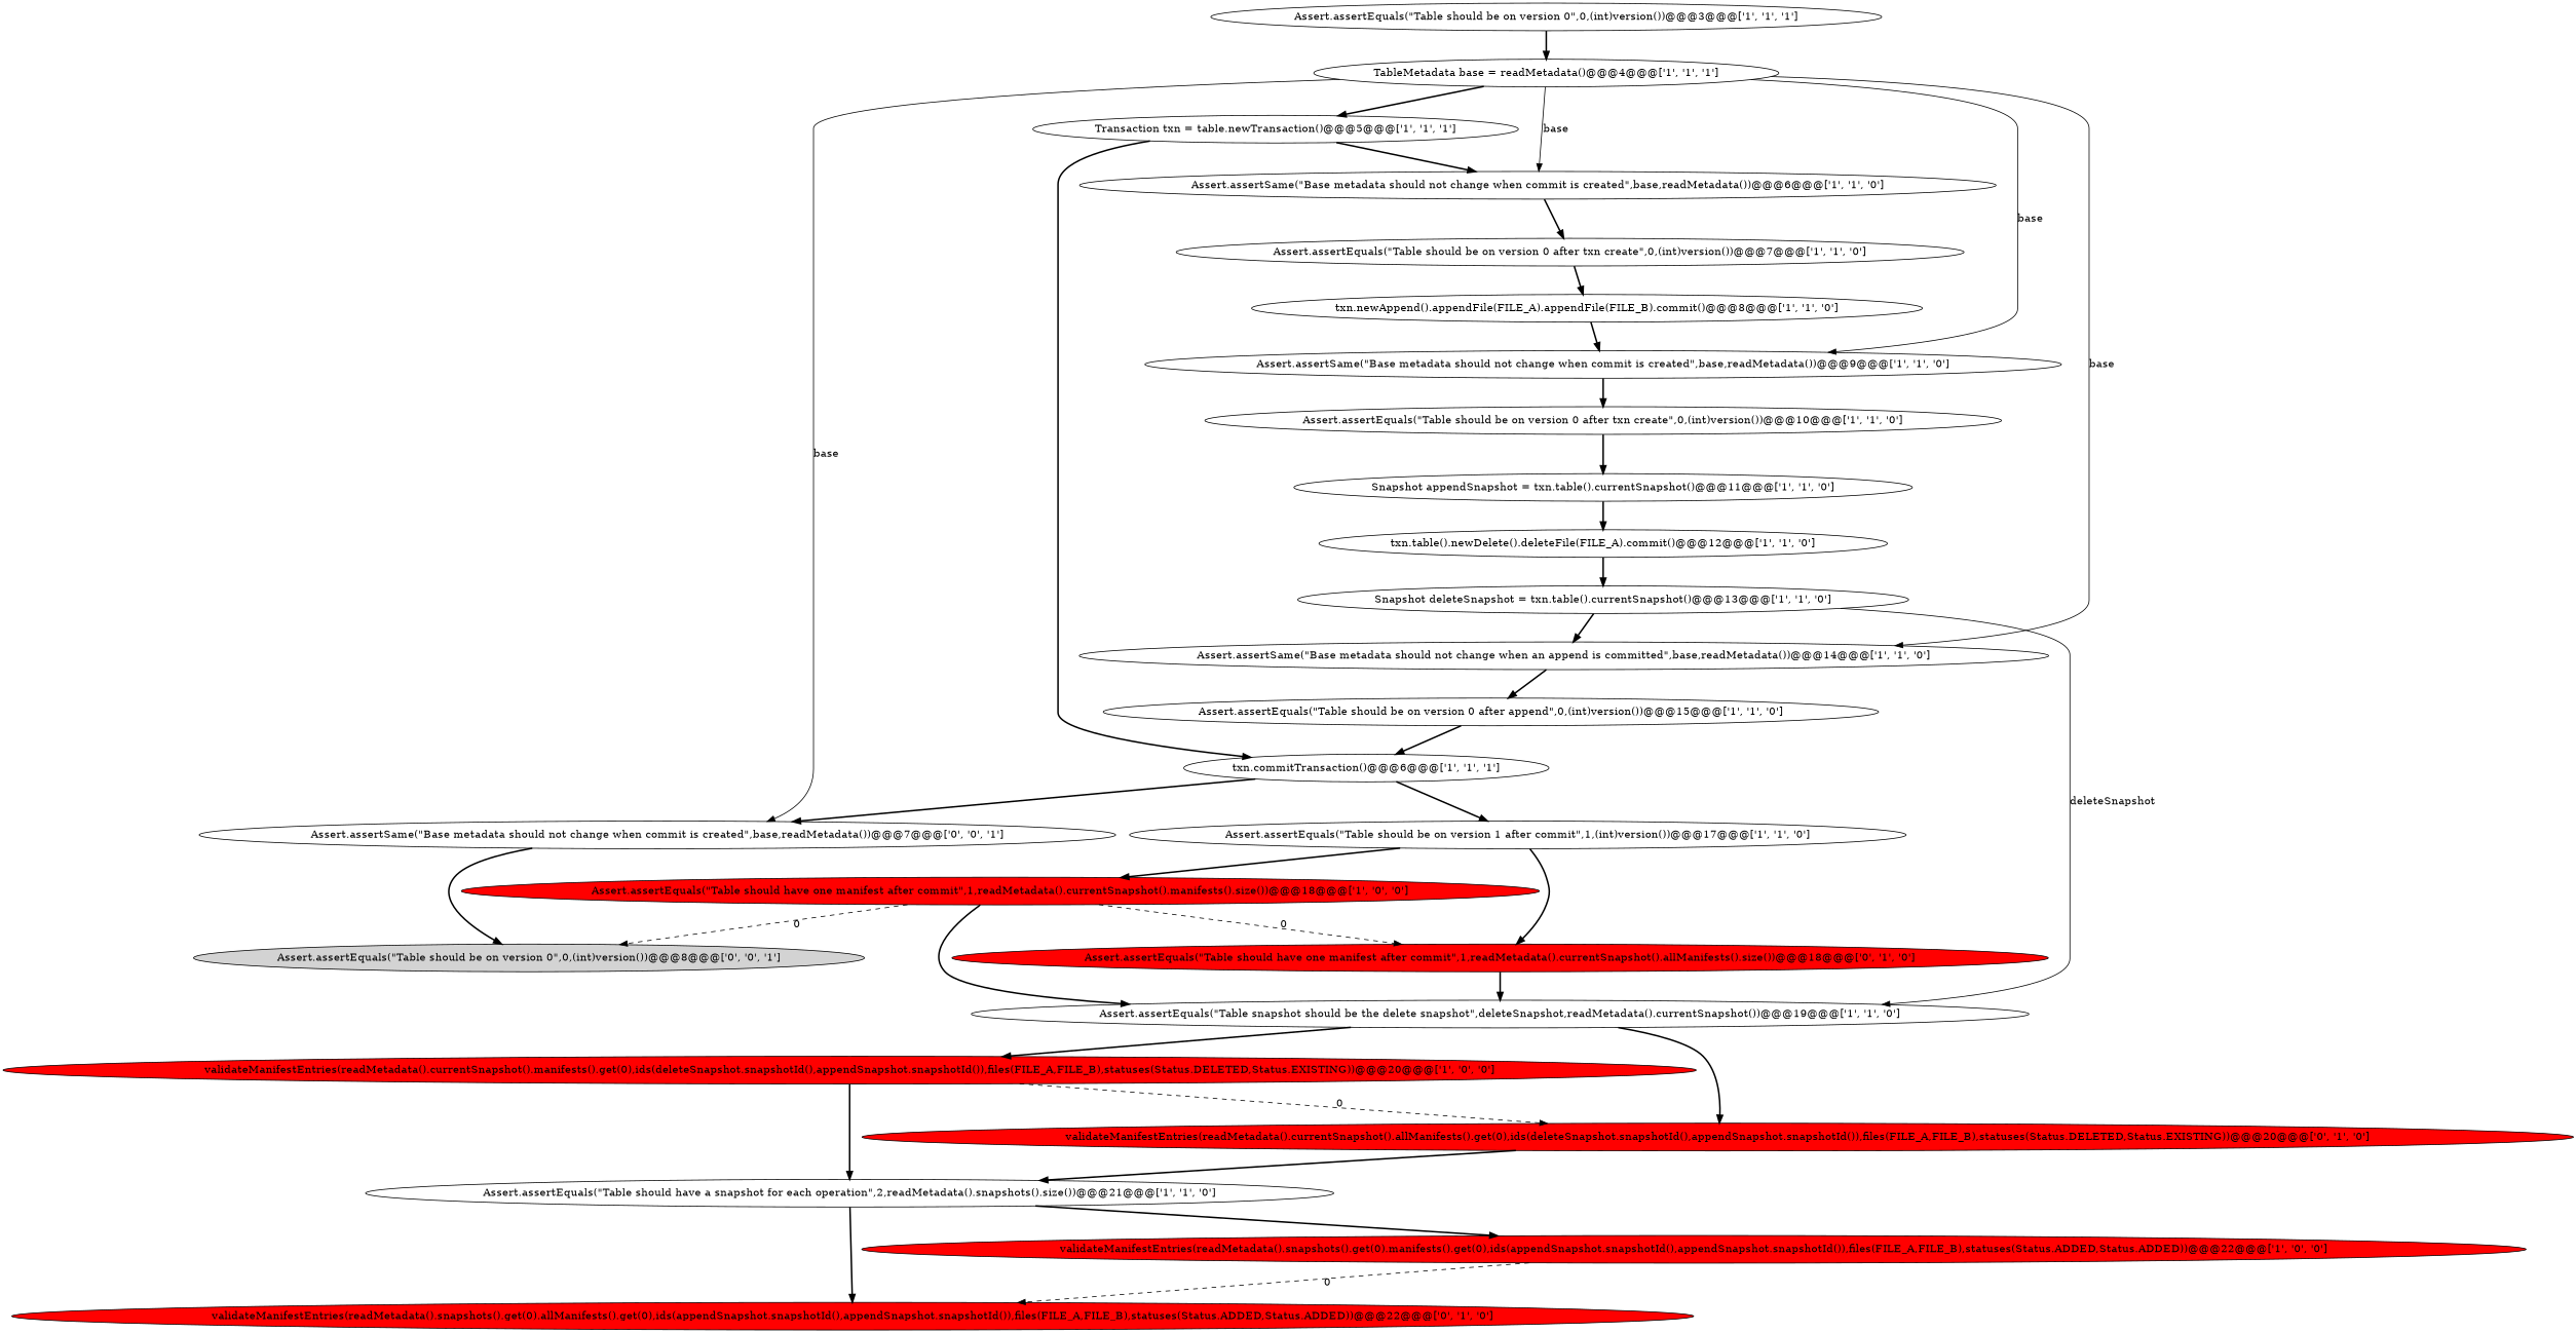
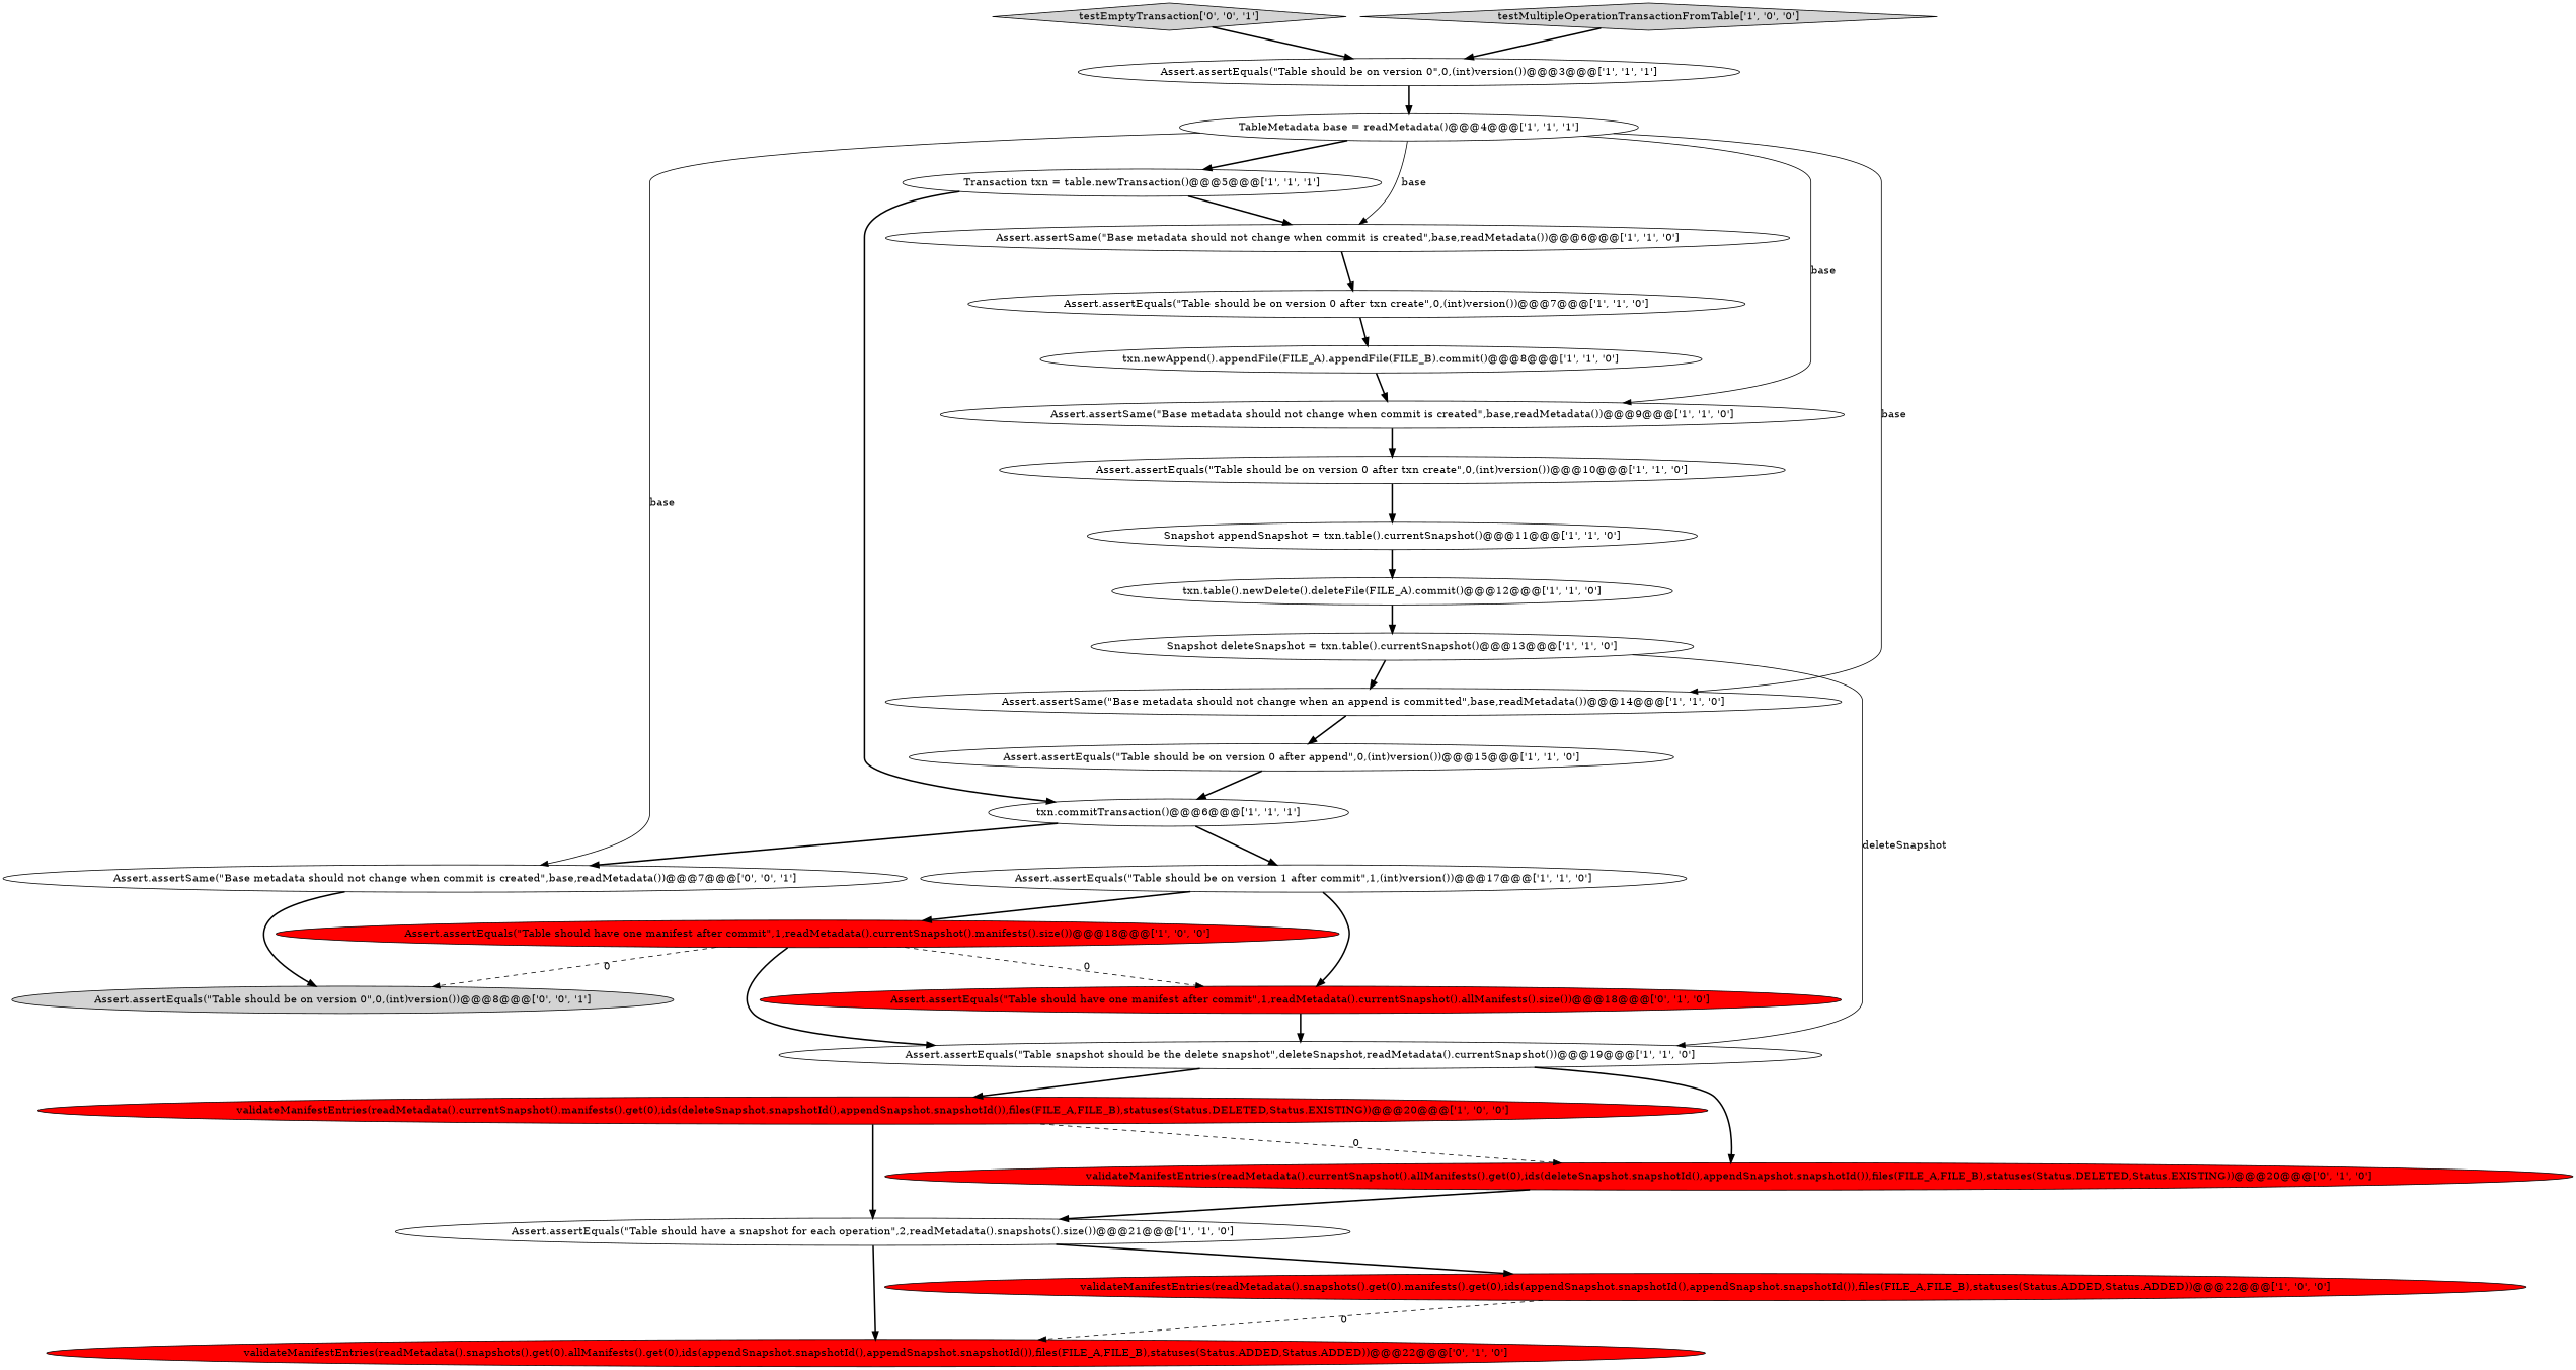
  digraph {
    node [fillcolor=white shape=ellipse style=filled]
    edge [style=bold]
    n1 [label="Assert.assertEquals(\"Table should be on version 0 after txn create\",0,(int)version())@@@7@@@['1', '1', '0']"]
    n2 [label="txn.newAppend().appendFile(FILE_A).appendFile(FILE_B).commit()@@@8@@@['1', '1', '0']"]
    n3 [label="Assert.assertSame(\"Base metadata should not change when commit is created\",base,readMetadata())@@@9@@@['1', '1', '0']"]
    n4 [label="Assert.assertSame(\"Base metadata should not change when commit is created\",base,readMetadata())@@@7@@@['0', '0', '1']"]
    n5 [fillcolor=lightgray label="Assert.assertEquals(\"Table should be on version 0\",0,(int)version())@@@8@@@['0', '0', '1']"]
    n6 [fillcolor=red label="validateManifestEntries(readMetadata().currentSnapshot().manifests().get(0),ids(deleteSnapshot.snapshotId(),appendSnapshot.snapshotId()),files(FILE_A,FILE_B),statuses(Status.DELETED,Status.EXISTING))@@@20@@@['1', '0', '0']"]
    n7 [fillcolor=red label="validateManifestEntries(readMetadata().currentSnapshot().allManifests().get(0),ids(deleteSnapshot.snapshotId(),appendSnapshot.snapshotId()),files(FILE_A,FILE_B),statuses(Status.DELETED,Status.EXISTING))@@@20@@@['0', '1', '0']"]
    n8 [label="Assert.assertEquals(\"Table should have a snapshot for each operation\",2,readMetadata().snapshots().size())@@@21@@@['1', '1', '0']"]
    n9 [fillcolor=red label="validateManifestEntries(readMetadata().snapshots().get(0).allManifests().get(0),ids(appendSnapshot.snapshotId(),appendSnapshot.snapshotId()),files(FILE_A,FILE_B),statuses(Status.ADDED,Status.ADDED))@@@22@@@['0', '1', '0']"]
    n10 [fillcolor=red label="validateManifestEntries(readMetadata().snapshots().get(0).manifests().get(0),ids(appendSnapshot.snapshotId(),appendSnapshot.snapshotId()),files(FILE_A,FILE_B),statuses(Status.ADDED,Status.ADDED))@@@22@@@['1', '0', '0']"]
+   n11 [fillcolor=lightgray label="testEmptyTransaction['0', '0', '1']" shape=diamond]
    n12 [label="Assert.assertEquals(\"Table should be on version 0\",0,(int)version())@@@3@@@['1', '1', '1']"]
    n13 [label="TableMetadata base = readMetadata()@@@4@@@['1', '1', '1']"]
    n14 [label="Transaction txn = table.newTransaction()@@@5@@@['1', '1', '1']"]
    n15 [label="Assert.assertSame(\"Base metadata should not change when commit is created\",base,readMetadata())@@@6@@@['1', '1', '0']"]
    n16 [label="txn.commitTransaction()@@@6@@@['1', '1', '1']"]
    n17 [label="Assert.assertEquals(\"Table should be on version 1 after commit\",1,(int)version())@@@17@@@['1', '1', '0']"]
+   n18 [fillcolor=lightgray label="testMultipleOperationTransactionFromTable['1', '0', '0']" shape=diamond]
    n19 [label="Snapshot deleteSnapshot = txn.table().currentSnapshot()@@@13@@@['1', '1', '0']"]
    n20 [label="Assert.assertSame(\"Base metadata should not change when an append is committed\",base,readMetadata())@@@14@@@['1', '1', '0']"]
    n21 [label="Assert.assertEquals(\"Table snapshot should be the delete snapshot\",deleteSnapshot,readMetadata().currentSnapshot())@@@19@@@['1', '1', '0']"]
    n22 [label="Assert.assertEquals(\"Table should be on version 0 after append\",0,(int)version())@@@15@@@['1', '1', '0']"]
    n23 [label="Assert.assertEquals(\"Table should be on version 0 after txn create\",0,(int)version())@@@10@@@['1', '1', '0']"]
    n24 [label="Snapshot appendSnapshot = txn.table().currentSnapshot()@@@11@@@['1', '1', '0']"]
    n25 [fillcolor=red label="Assert.assertEquals(\"Table should have one manifest after commit\",1,readMetadata().currentSnapshot().manifests().size())@@@18@@@['1', '0', '0']"]
    n26 [fillcolor=red label="Assert.assertEquals(\"Table should have one manifest after commit\",1,readMetadata().currentSnapshot().allManifests().size())@@@18@@@['0', '1', '0']"]
    n27 [label="txn.table().newDelete().deleteFile(FILE_A).commit()@@@12@@@['1', '1', '0']"]
    n1 -> n2
    n2 -> n3
    n3 -> n23
    n4 -> n5
    n6 -> n7 [label=0 style=dashed]
    n6 -> n8
    n7 -> n8
    n8 -> n9
    n8 -> n10
    n10 -> n9 [label=0 style=dashed]
+   n11 -> n12
    n12 -> n13
    n13 -> n3 [label=base style=solid]
    n13 -> n4 [label=base style=solid]
    n13 -> n14
    n13 -> n15 [label=base style=solid]
    n13 -> n20 [label=base style=solid]
    n14 -> n15
    n14 -> n16
    n15 -> n1
    n16 -> n4
    n16 -> n17
    n17 -> n25
    n17 -> n26
+   n18 -> n12
    n19 -> n20
    n19 -> n21 [label=deleteSnapshot style=solid]
    n20 -> n22
    n21 -> n6
    n21 -> n7
    n22 -> n16
    n23 -> n24
    n24 -> n27
    n25 -> n5 [label=0 style=dashed]
    n25 -> n21
    n25 -> n26 [label=0 style=dashed]
    n26 -> n21
    n27 -> n19
  }
